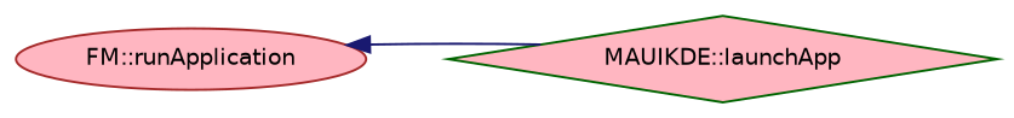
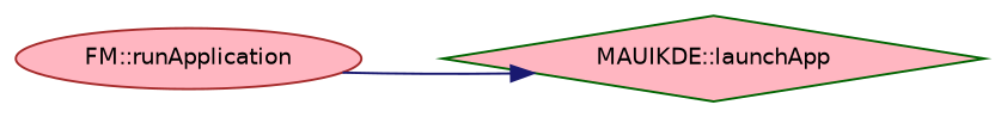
  digraph {
    rankdir=RL
    node [fillcolor=lightpink fontname=Helvetica fontsize=10 style=filled]
    n1 [color=darkgreen fontcolor=black height=0.2 label="MAUIKDE::launchApp" shape=diamond width=0.4]
    n2 [color=brown height=0.2 label="FM::runApplication" shape=ellipse width=0.4]
-   n2 -> n1 [color=midnightblue dir=back fontname=Helvetica fontsize=10 labelfontname=Helvetica labelfontsize=10 style=solid]
+   n1 -> n2 [color=midnightblue dir=back fontname=Helvetica fontsize=10 labelfontname=Helvetica labelfontsize=10 style=solid]
  }
